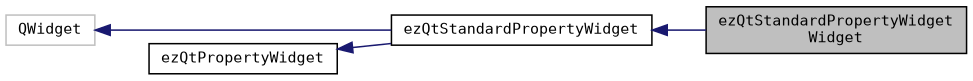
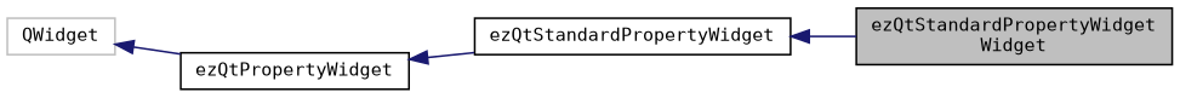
  digraph {
    fontname="DejaVu Sans Mono"
    rankdir=LR
    node [color=black fillcolor=white fontname="DejaVu Sans Mono" fontsize=10 shape=record style=filled]
    edge [color=midnightblue dir=back fontname="DejaVu Sans Mono" fontsize=10 labelfontname=Helvetica labelfontsize=10 style=solid]
    n1 [fillcolor=grey75 fontcolor=black height=0.2 label="ezQtStandardPropertyWidget\lWidget" width=0.4]
    n2 [height=0.2 label=ezQtStandardPropertyWidget width=0.4]
    n3 [height=0.2 label=ezQtPropertyWidget width=0.4]
    n4 [color=grey75 height=0.2 label=QWidget width=0.4]
    n2 -> n1
    n3 -> n2
-   n4 -> n2
+   n4 -> n3
  }
